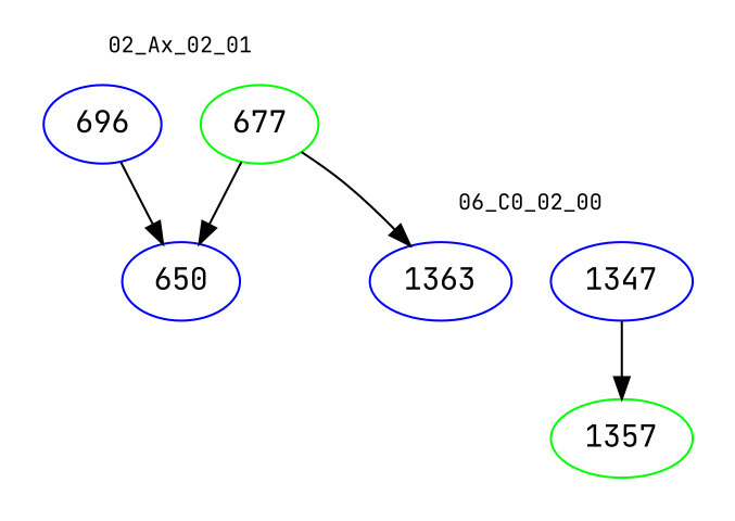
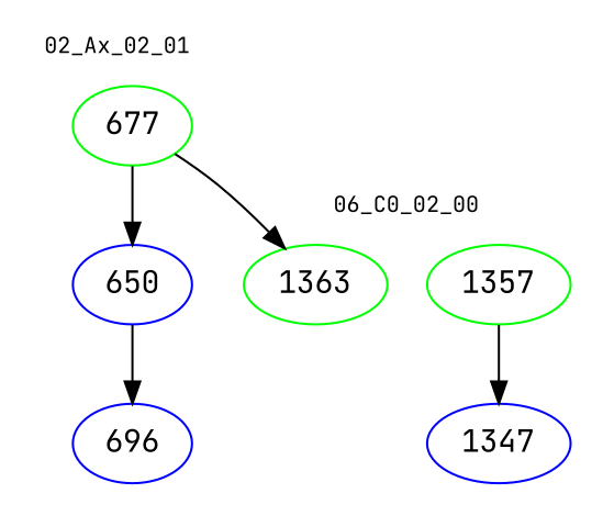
  digraph {
    fontname="JetBrains Mono"
    node [color=blue fontname="JetBrains Mono"]
    edge [color=black fontname="JetBrains Mono"]
    n1 [color=green label=677]
    n2 [label=650]
    n3 [label=696]
    n4 [color=green label=1357]
    n5 [label=1347]
-   n6 [label=1363]
+   n6 [color=green label=1363]
    subgraph cluster_1 {
      color=white
      fontsize=10
      label="02_Ax_02_01"
      n1
      n2
      n3
    }
    subgraph cluster_2 {
      color=white
      fontsize=10
      label="06_C0_02_00"
      n4
      n5
      n6
    }
    n1 -> n2
    n1 -> n6
-   n3 -> n2
-   n5 -> n4
+   n2 -> n3
+   n4 -> n5
  }
